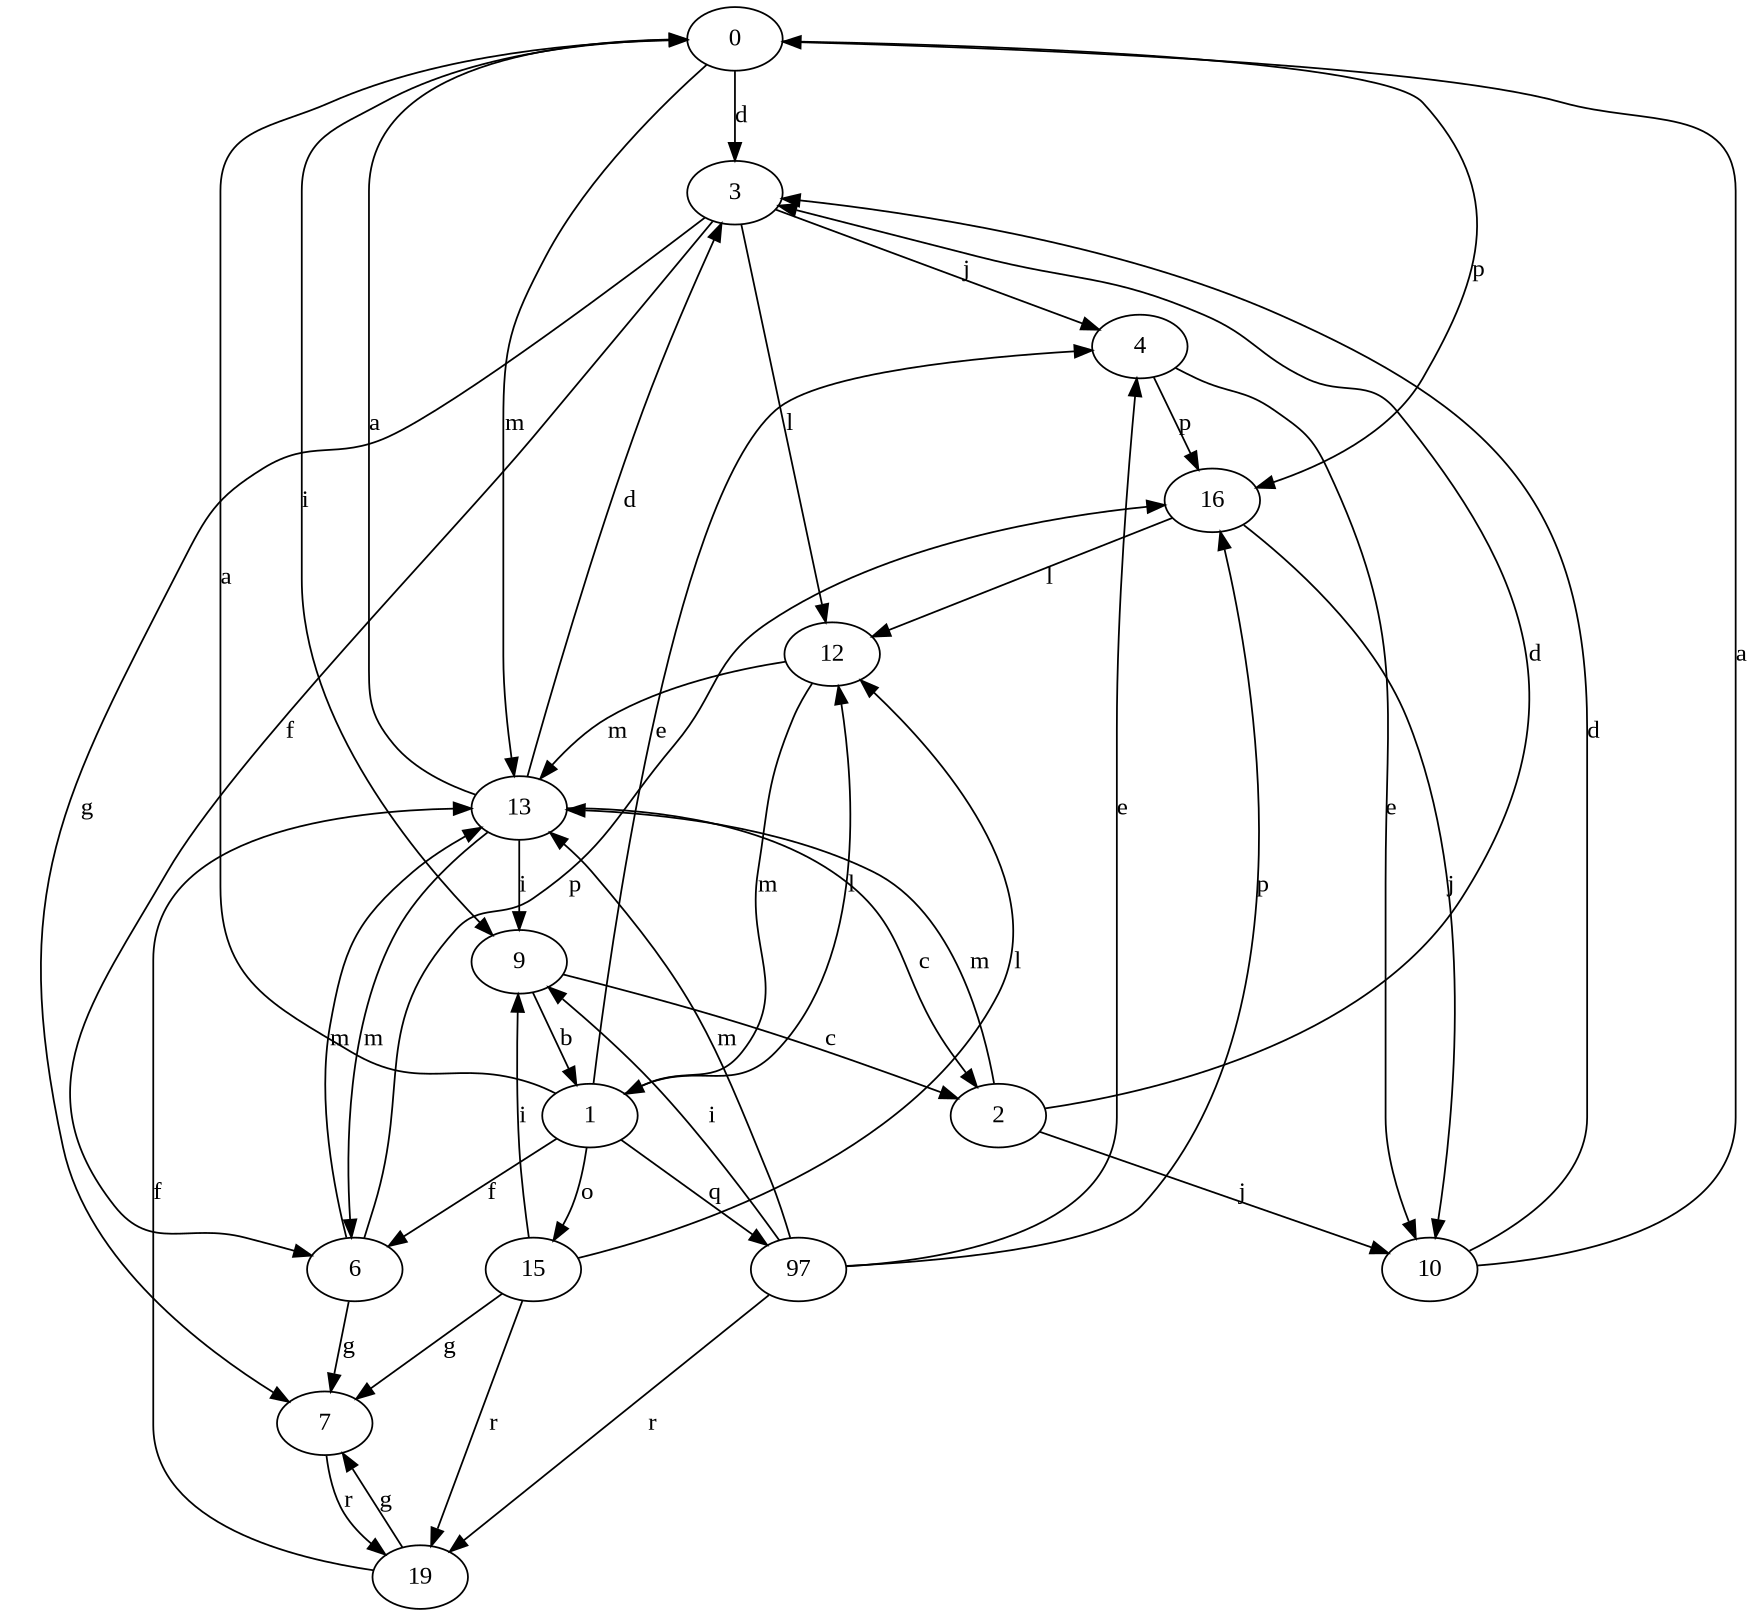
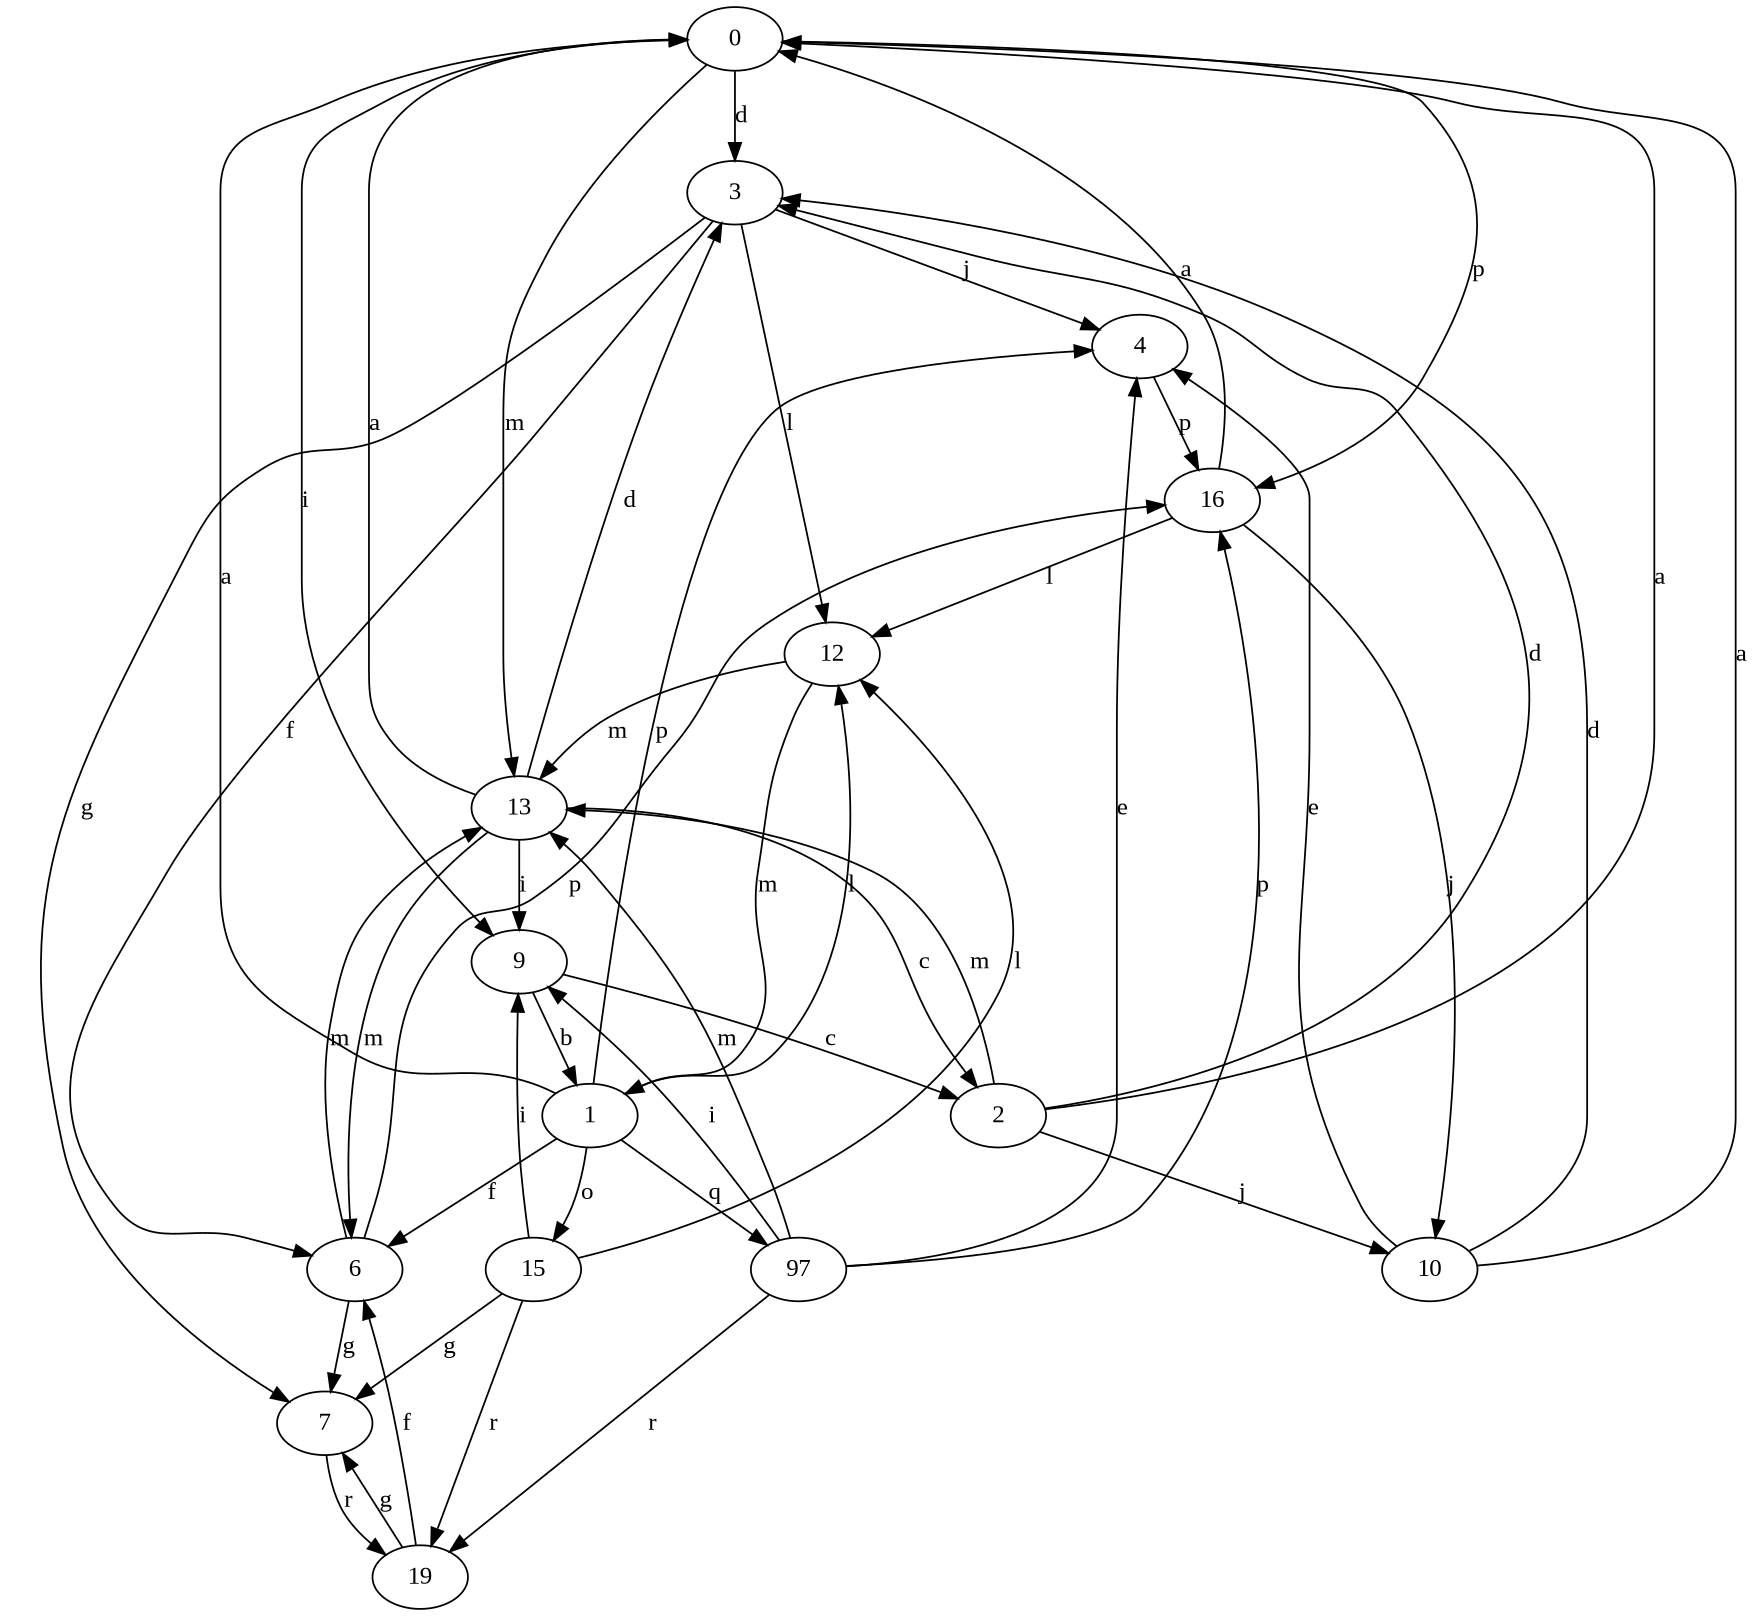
  strict digraph {
    fontname="Liberation Serif"
    node [fontname="Liberation Serif"]
    edge [fontname="Liberation Serif"]
    0
    3
    9
    13
    16
    4
    6
    12
    7
    1
    2
    10
    15
    n14 [label=97]
    19
    0 -> 3 [label=d]
    0 -> 9 [label=i]
    0 -> 13 [label=m]
    0 -> 16 [label=p]
    3 -> 4 [label=j]
    3 -> 6 [label=f]
    3 -> 12 [label=l]
    3 -> 7 [label=g]
    9 -> 1 [label=b]
    9 -> 2 [label=c]
    13 -> 0 [label=a]
    13 -> 3 [label=d]
    13 -> 9 [label=i]
    13 -> 6 [label=m]
    13 -> 2 [label=c]
+   16 -> 0 [label=a]
    16 -> 12 [label=l]
    16 -> 10 [label=j]
    4 -> 16 [label=p]
    6 -> 13 [label=m]
    6 -> 16 [label=p]
    6 -> 7 [label=g]
    12 -> 13 [label=m]
    12 -> 1 [label=m]
    7 -> 19 [label=r]
    1 -> 0 [label=a]
-   1 -> 4 [label=e]
+   1 -> 4 [label=p]
    1 -> 6 [label=f]
    1 -> 12 [label=l]
    1 -> 15 [label=o]
    1 -> n14 [label=q]
+   2 -> 0 [label=a]
    2 -> 3 [label=d]
    2 -> 13 [label=m]
    2 -> 10 [label=j]
    10 -> 0 [label=a]
    10 -> 3 [label=d]
-   4 -> 10 [label=e]
+   10 -> 4 [label=e]
    15 -> 9 [label=i]
    15 -> 12 [label=l]
    15 -> 7 [label=g]
    15 -> 19 [label=r]
    n14 -> 9 [label=i]
    n14 -> 13 [label=m]
    n14 -> 16 [label=p]
    n14 -> 4 [label=e]
    n14 -> 19 [label=r]
-   19 -> 13 [label=f]
+   19 -> 6 [label=f]
    19 -> 7 [label=g]
  }
